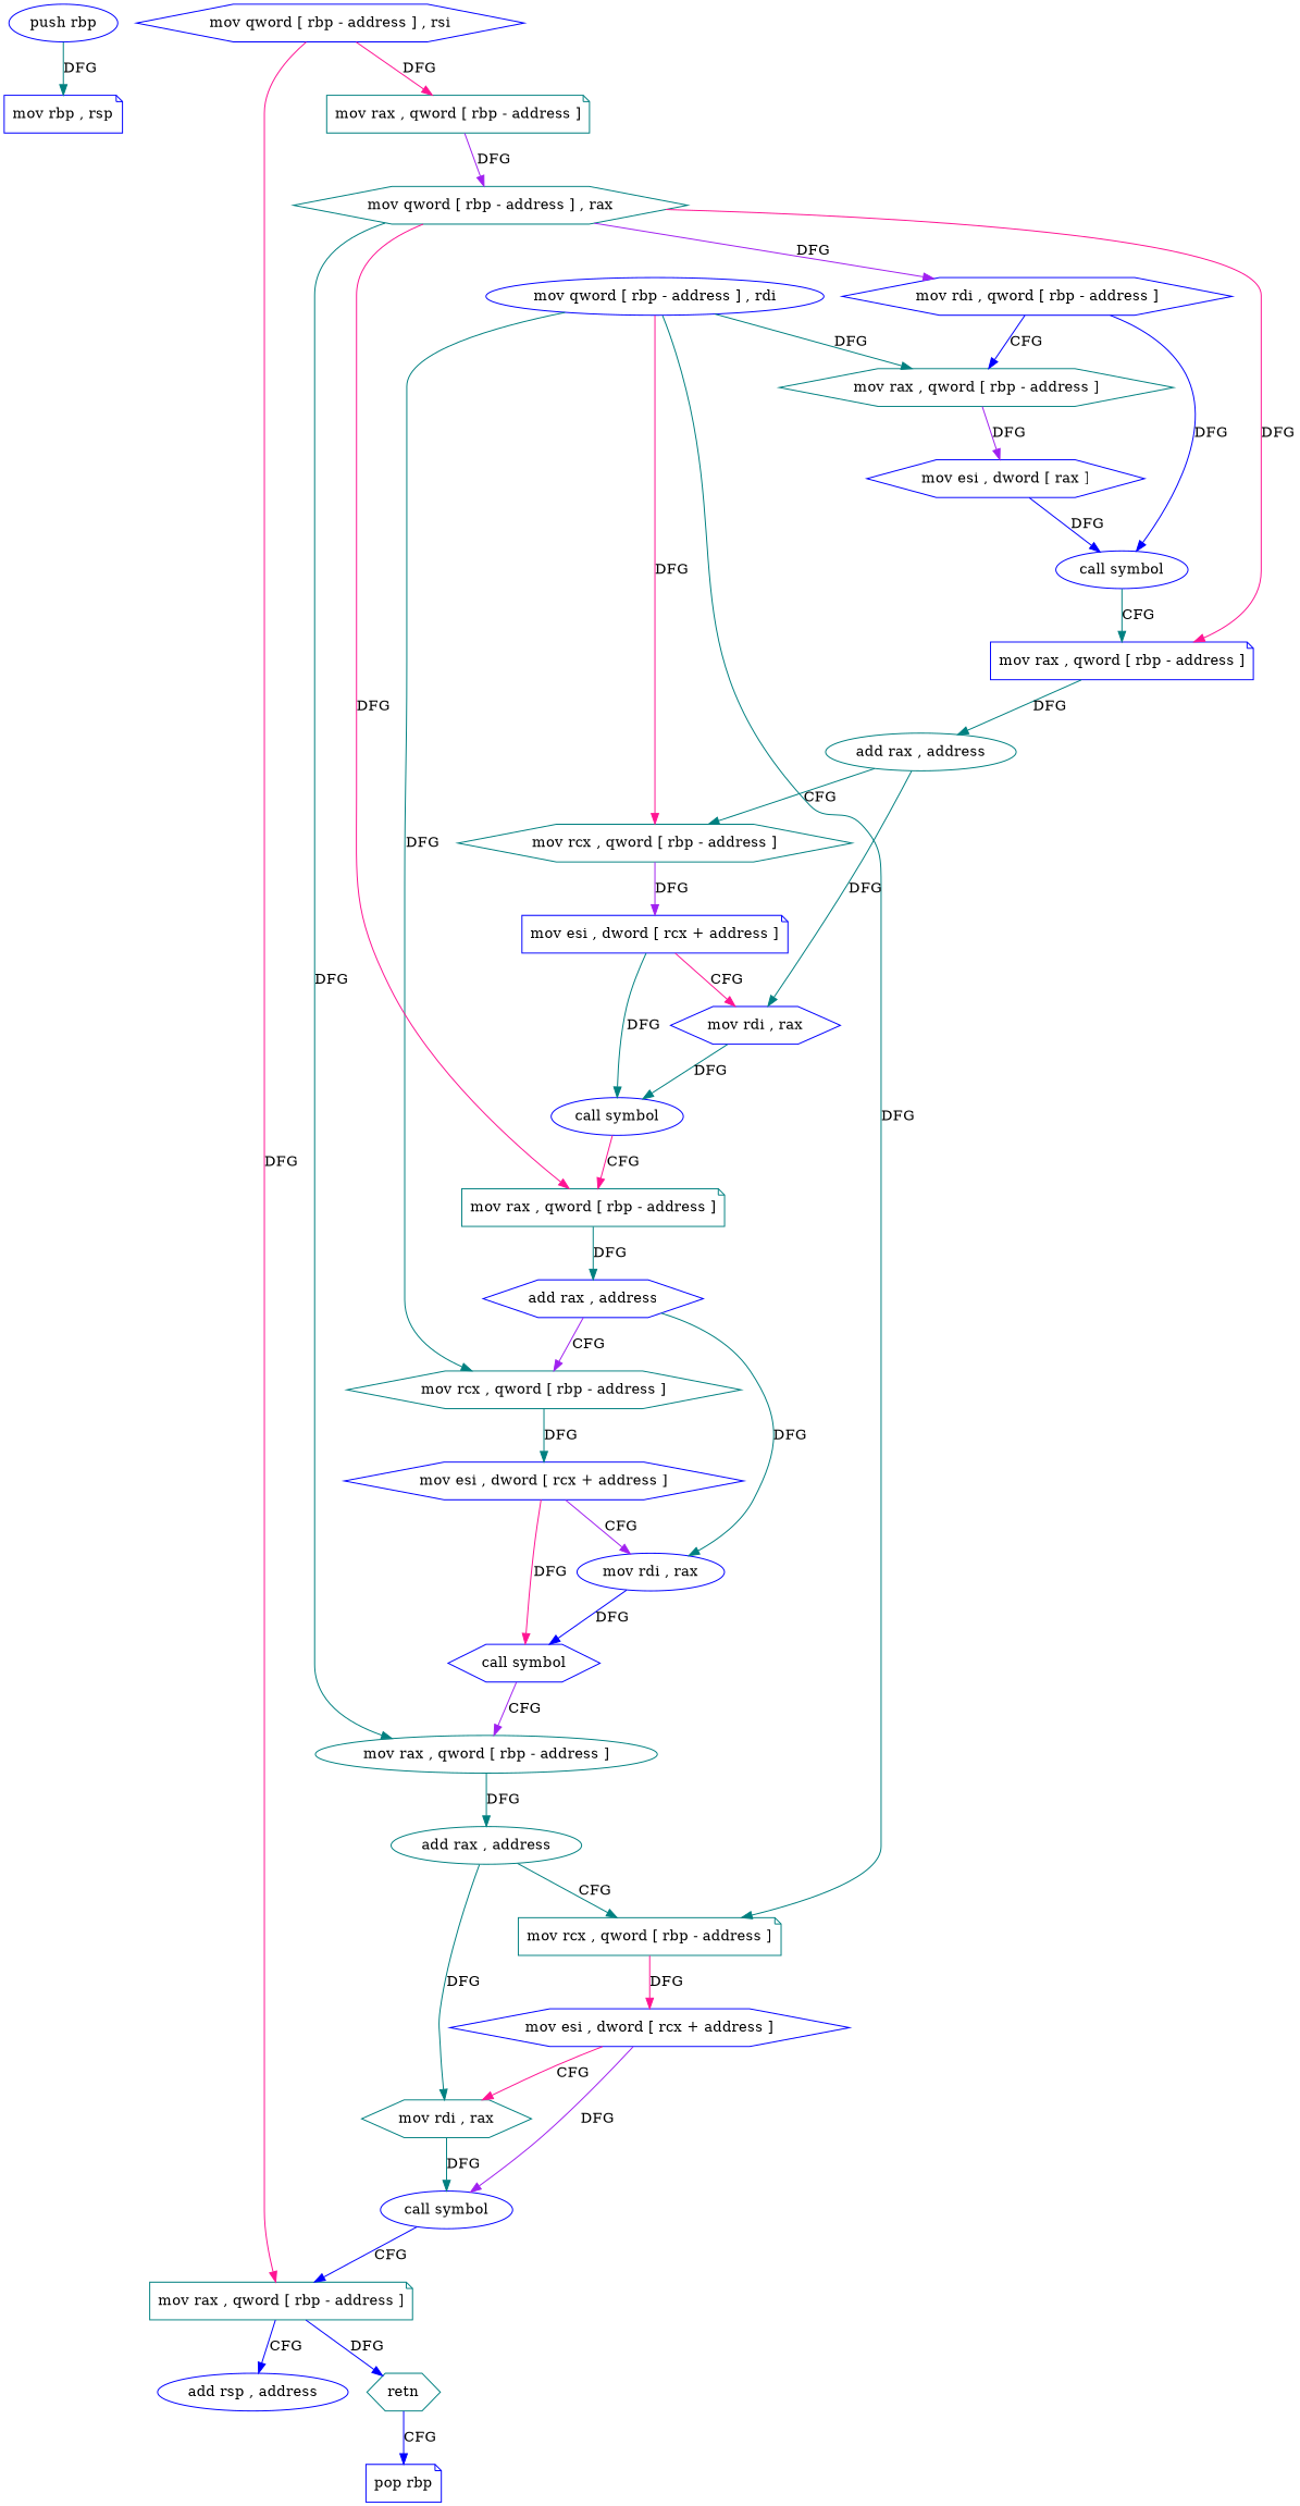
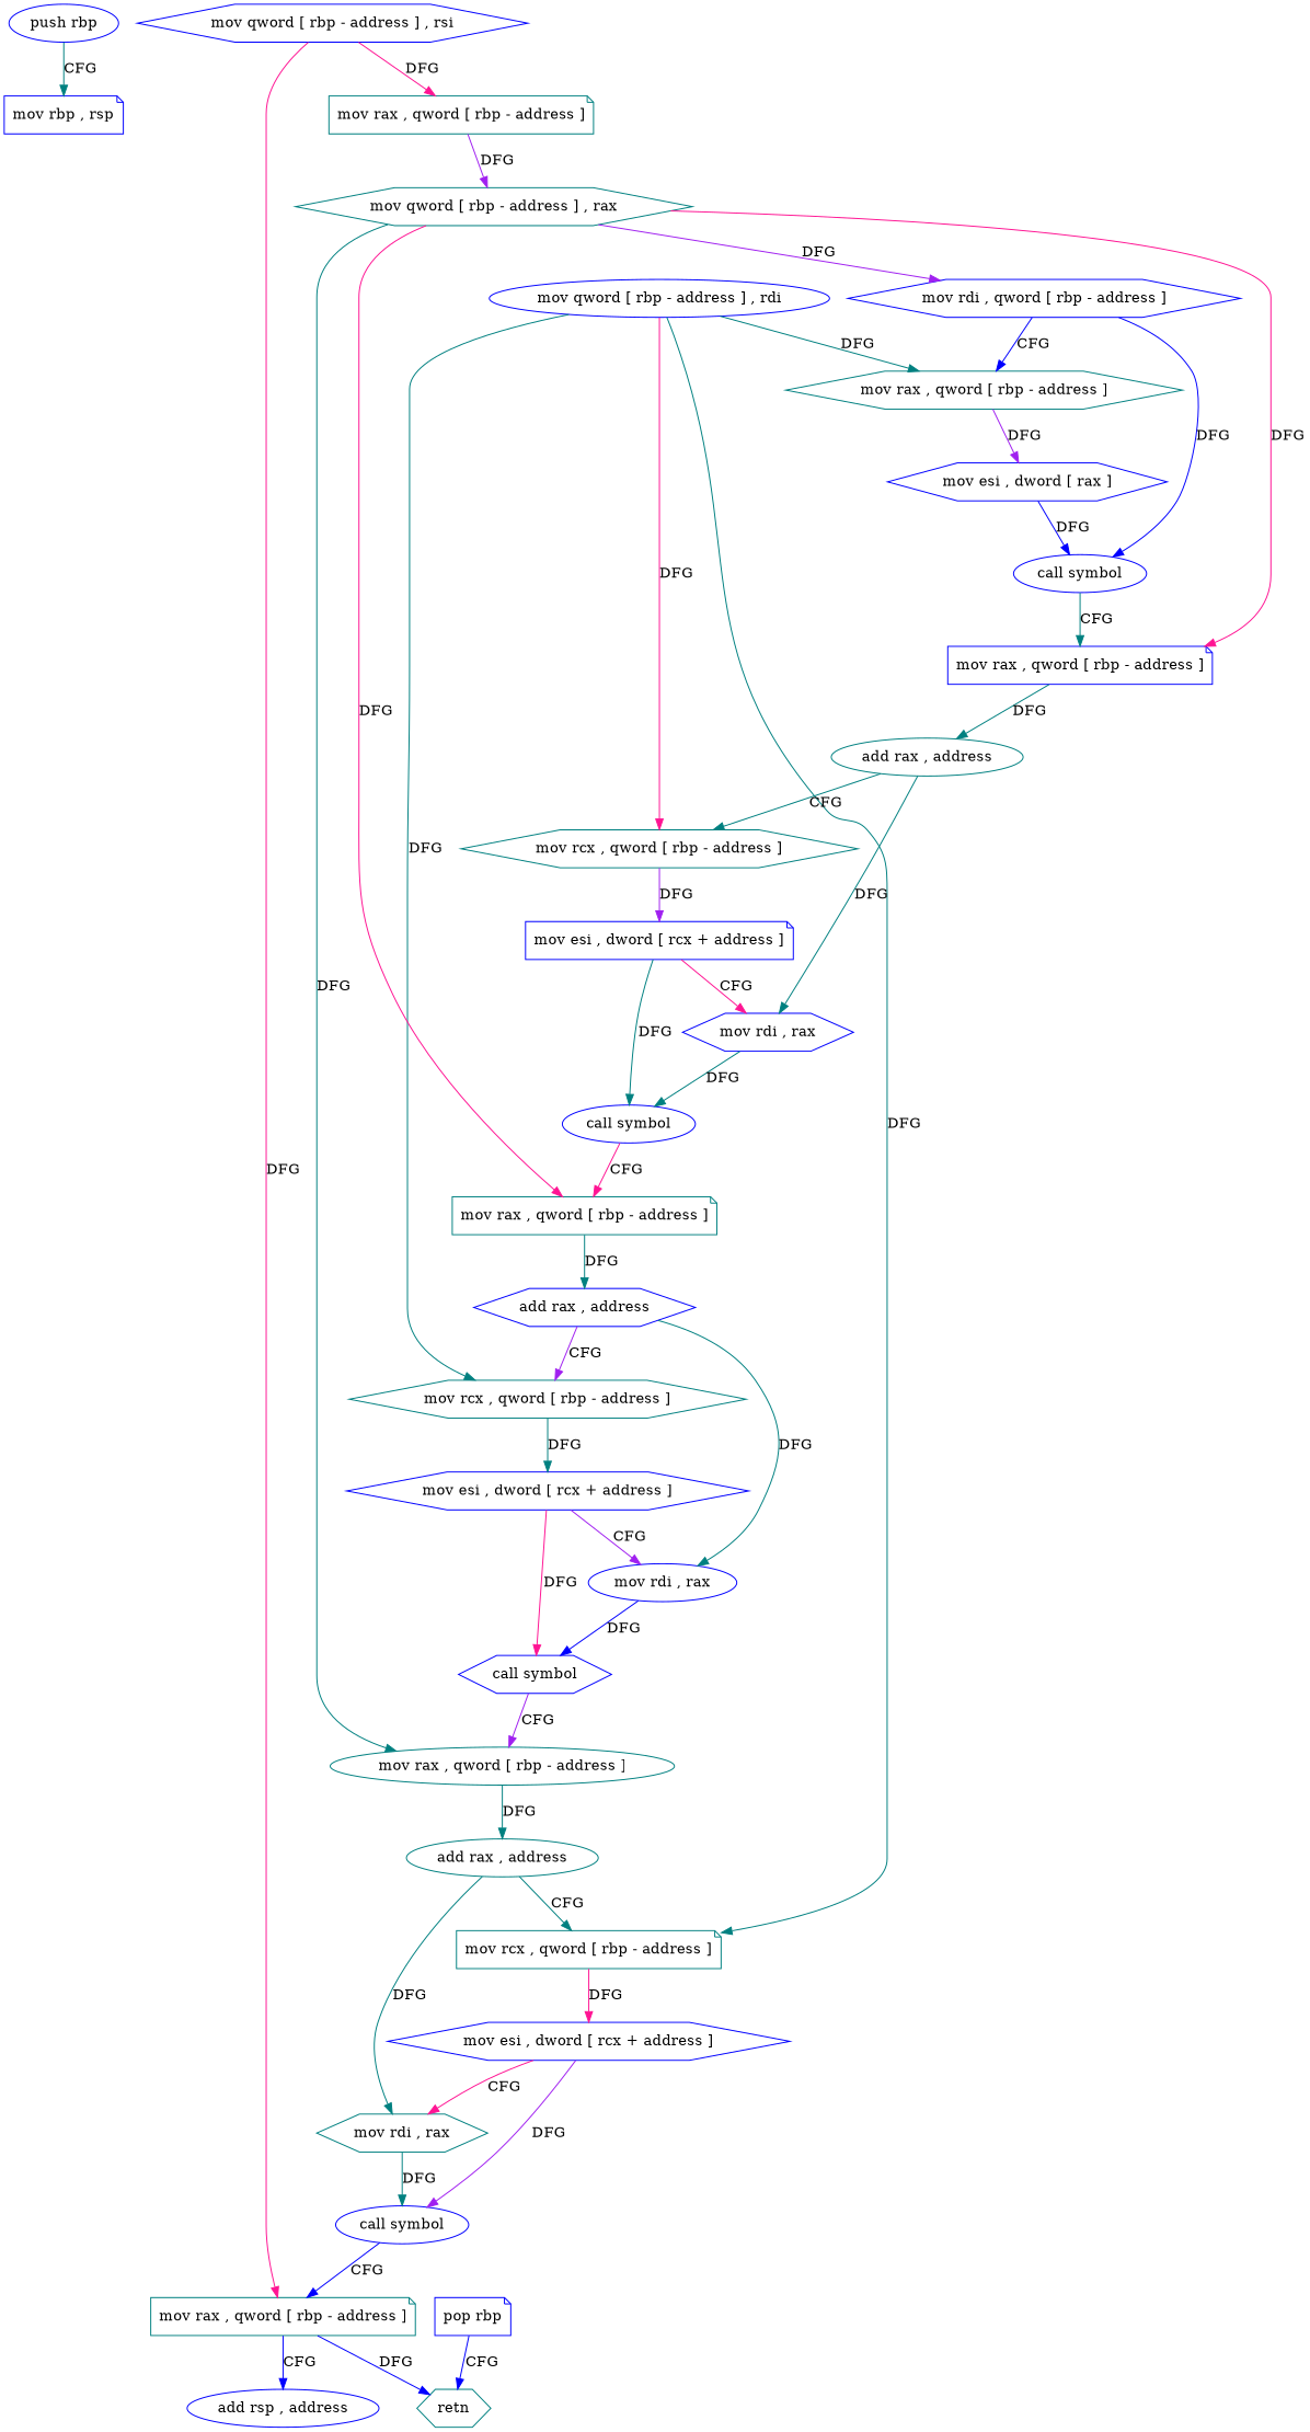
  digraph {
    node [color=blue shape=hexagon]
    edge [color=teal]
    n1 [label="push rbp" shape=ellipse]
    n2 [label="mov rbp , rsp" shape=note]
    n3 [label="mov qword [ rbp - address ] , rdi" shape=ellipse]
    n4 [color=teal label="mov rax , qword [ rbp - address ]"]
    n5 [color=teal label="mov rcx , qword [ rbp - address ]"]
    n6 [color=teal label="mov rcx , qword [ rbp - address ]"]
    n7 [color=teal label="mov rcx , qword [ rbp - address ]" shape=note]
    n8 [label="mov qword [ rbp - address ] , rsi"]
    n9 [color=teal label="mov rax , qword [ rbp - address ]" shape=note]
    n10 [color=teal label="mov rax , qword [ rbp - address ]" shape=note]
    n11 [label="mov esi , dword [ rax ]"]
    n12 [label="mov esi , dword [ rcx + address ]" shape=note]
    n13 [label="mov esi , dword [ rcx + address ]"]
    n14 [label="mov esi , dword [ rcx + address ]"]
    n15 [color=teal label="mov qword [ rbp - address ] , rax"]
    n16 [label="add rsp , address" shape=ellipse]
    n17 [color=teal label=retn]
    n18 [label="mov rdi , qword [ rbp - address ]"]
    n19 [label="mov rax , qword [ rbp - address ]" shape=note]
    n20 [color=teal label="mov rax , qword [ rbp - address ]" shape=note]
    n21 [color=teal label="mov rax , qword [ rbp - address ]" shape=ellipse]
    n22 [label="call symbol" shape=ellipse]
    n23 [color=teal label="add rax , address" shape=ellipse]
    n24 [label="add rax , address"]
    n25 [color=teal label="add rax , address" shape=ellipse]
    n26 [label="mov rdi , rax"]
    n27 [label="call symbol" shape=ellipse]
    n28 [label="mov rdi , rax" shape=ellipse]
    n29 [label="call symbol"]
    n30 [color=teal label="mov rdi , rax"]
    n31 [label="call symbol" shape=ellipse]
    n32 [label="pop rbp" shape=note]
-   n1 -> n2 [label=DFG]
+   n1 -> n2 [label=CFG]
    n3 -> n4 [label=DFG]
    n3 -> n5 [color=deeppink label=DFG]
    n3 -> n6 [label=DFG]
    n3 -> n7 [label=DFG]
    n4 -> n11 [color=purple label=DFG]
    n5 -> n12 [color=purple label=DFG]
    n6 -> n13 [label=DFG]
    n7 -> n14 [color=deeppink label=DFG]
    n8 -> n9 [color=deeppink label=DFG]
    n8 -> n10 [color=deeppink label=DFG]
    n9 -> n15 [color=purple label=DFG]
    n10 -> n16 [color=blue label=CFG]
    n10 -> n17 [color=blue label=DFG]
    n11 -> n22 [color=blue label=DFG]
    n12 -> n26 [color=deeppink label=CFG]
    n12 -> n27 [label=DFG]
    n13 -> n28 [color=purple label=CFG]
    n13 -> n29 [color=deeppink label=DFG]
    n14 -> n30 [color=deeppink label=CFG]
    n14 -> n31 [color=purple label=DFG]
    n15 -> n18 [color=purple label=DFG]
    n15 -> n19 [color=deeppink label=DFG]
    n15 -> n20 [color=deeppink label=DFG]
    n15 -> n21 [label=DFG]
    n18 -> n4 [color=blue label=CFG]
    n18 -> n22 [color=blue label=DFG]
    n19 -> n23 [label=DFG]
    n20 -> n24 [label=DFG]
    n21 -> n25 [label=DFG]
    n22 -> n19 [label=CFG]
    n23 -> n5 [label=CFG]
    n23 -> n26 [label=DFG]
    n24 -> n6 [color=purple label=CFG]
    n24 -> n28 [label=DFG]
    n25 -> n7 [label=CFG]
    n25 -> n30 [label=DFG]
    n26 -> n27 [label=DFG]
    n27 -> n20 [color=deeppink label=CFG]
    n28 -> n29 [color=blue label=DFG]
    n29 -> n21 [color=purple label=CFG]
    n30 -> n31 [label=DFG]
    n31 -> n10 [color=blue label=CFG]
-   n17 -> n32 [color=blue label=CFG]
+   n32 -> n17 [color=blue label=CFG]
  }
